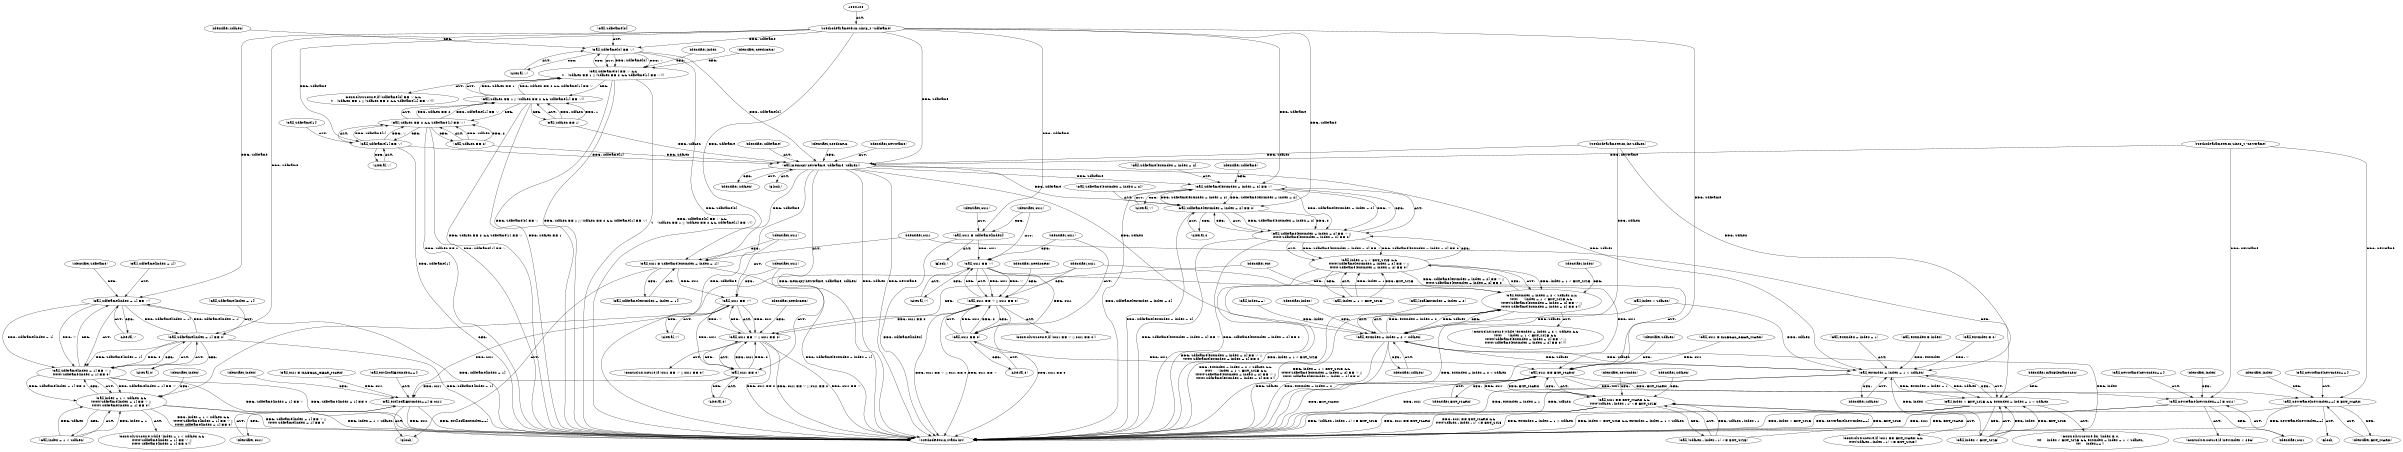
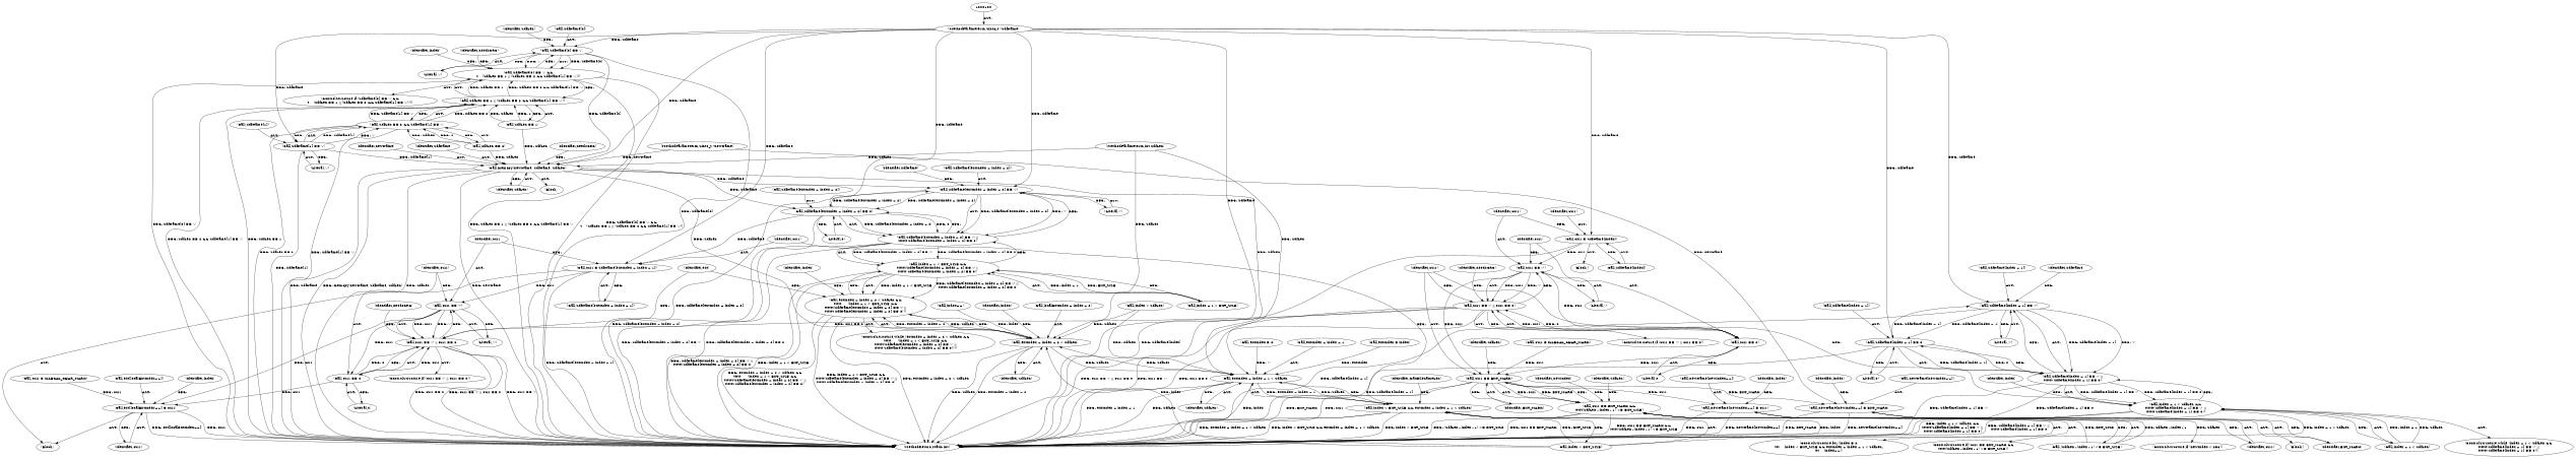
  digraph {
    n1 [label="(MethodParameterIn,uint8_t *udfName)"]
    n2 [label="(Call,udfName[0] == '.')"]
    n3 [label="(Call,memcpy(newName, udfName, udfLen))"]
    n4 [label="(Call,curr = udfName[extIndex + index + 1])"]
    n5 [label="(Call,udfName[extIndex + index + 2] == '/')"]
    n6 [label="(Call,udfName[extIndex + index + 2] == 0)"]
    n7 [label="(Call,udfName[1] == '.')"]
    n8 [label="(Call,curr = udfName[index])"]
    n9 [label="(Call,udfName[index + 1] == '/')"]
    n10 [label="(Call,udfName[index + 1] == 0)"]
    n11 [label="(MethodReturn,static int)"]
    n12 [label="(Call,udfName[0] == '.' &&\n\t    (udfLen == 1 || (udfLen == 2 && udfName[1] == '.')))"]
    n13 [label="(Literal,'.')"]
    n14 [label="(Call,extIndex + index + 1 < udfLen)"]
    n15 [label="(Call,extIndex + index + 2 < udfLen)"]
    n16 [label="(Identifier,udfLen)"]
    n17 [label="(Block,)"]
    n18 [label="(Call,curr == '/')"]
    n19 [label="(Call,udfName[extIndex + index + 1])"]
    n20 [label="(Block,)"]
    n21 [label="(Call,udfName[extIndex + index + 2] == '/' ||\n\t\t\t\t\t\t udfName[extIndex + index + 2] == 0)"]
    n22 [label="(Literal,'/')"]
    n23 [label="(Literal,0)"]
    n24 [label="(Call,udfLen == 2 && udfName[1] == '.')"]
    n25 [label="(Literal,'.')"]
    n26 [label="(Call,curr == '/')"]
    n27 [label="(Block,)"]
+   n28 [label="(Call,udfName[index])"]
    n29 [label="(Call,udfName[index + 1] == '/' ||\n\t\t\t\t\t\t udfName[index + 1] == 0)"]
    n30 [label="(Literal,'/')"]
    n31 [label="(Literal,0)"]
    1000100
    n33 [label="(Call,udfLen == 1 || (udfLen == 2 && udfName[1] == '.'))"]
    n34 [label="(ControlStructure,if (udfName[0] == '.' &&\n\t    (udfLen == 1 || (udfLen == 2 && udfName[1] == '.'))))"]
    n35 [label="(Call,udfLen == 1)"]
    n36 [label="(Call,index < EXT_SIZE && extIndex + index + 1 < udfLen)"]
    n37 [label="(Identifier,udfLen)"]
    n38 [label="(Call,extIndex + index + 2 < udfLen &&\n\t\t\t\t\t      (index + 1 < EXT_SIZE &&\n\t\t\t\t\t\t(udfName[extIndex + index + 2] == '/' ||\n\t\t\t\t\t\t udfName[extIndex + index + 2] == 0)))"]
    n39 [label="(Identifier,udfLen)"]
    n40 [label="(Call,index < EXT_SIZE)"]
    n41 [label="(ControlStructure,for (index = 0;\n\t\t\t     index < EXT_SIZE && extIndex + index + 1 < udfLen;\n\t\t\t     index++))"]
    n42 [label="(Call,index + 1 < EXT_SIZE &&\n\t\t\t\t\t\t(udfName[extIndex + index + 2] == '/' ||\n\t\t\t\t\t\t udfName[extIndex + index + 2] == 0))"]
    n43 [label="(ControlStructure,while (extIndex + index + 2 < udfLen &&\n\t\t\t\t\t      (index + 1 < EXT_SIZE &&\n\t\t\t\t\t\t(udfName[extIndex + index + 2] == '/' ||\n\t\t\t\t\t\t udfName[extIndex + index + 2] == 0))))"]
    n44 [label="(Call,index + 1 < EXT_SIZE)"]
    n45 [label="(Call,curr == '/' || curr == 0)"]
    n46 [label="(Call,curr == 0)"]
    n47 [label="(Call,ext[localExtIndex++] = curr)"]
    n48 [label="(Literal,'/')"]
    n49 [label="(ControlStructure,if (curr == '/' || curr == 0))"]
    n50 [label="(Literal,0)"]
    n51 [label="(Identifier,curr)"]
    n52 [label="(Call,udfLen == 2)"]
    n53 [label="(Call,curr == '/' || curr == 0)"]
    n54 [label="(Call,curr == 0)"]
    n55 [label="(Call,curr == EXT_MARK)"]
    n56 [label="(Literal,'/')"]
    n57 [label="(ControlStructure,if (curr == '/' || curr == 0))"]
    n58 [label="(Literal,0)"]
    n59 [label="(Call,curr == EXT_MARK &&\n\t\t\t\t\t(udfLen - index - 1) <= EXT_SIZE)"]
    n60 [label="(Call,newName[newIndex++] = curr)"]
    n61 [label="(Call,newName[newIndex++] = EXT_MARK)"]
    n62 [label="(Identifier,EXT_MARK)"]
    n63 [label="(ControlStructure,if (curr == EXT_MARK &&\n\t\t\t\t\t(udfLen - index - 1) <= EXT_SIZE))"]
    n64 [label="(Call,(udfLen - index - 1) <= EXT_SIZE)"]
    n65 [label="(Identifier,curr)"]
    n66 [label="(ControlStructure,if (newIndex < 256))"]
    n67 [label="(Identifier,EXT_MARK)"]
    n68 [label="(Block,)"]
    n69 [label="(Call,index + 1 < udfLen &&\n\t\t\t\t\t\t(udfName[index + 1] == '/' ||\n\t\t\t\t\t\t udfName[index + 1] == 0))"]
    n70 [label="(ControlStructure,while (index + 1 < udfLen &&\n\t\t\t\t\t\t(udfName[index + 1] == '/' ||\n\t\t\t\t\t\t udfName[index + 1] == 0)))"]
    n71 [label="(Call,index + 1 < udfLen)"]
    n72 [label="(Identifier,curr)"]
    n73 [label="(Identifier,needsCRC)"]
    n74 [label="(Identifier,curr)"]
    n75 [label="(Call,newName[newIndex++])"]
    n76 [label="(Call,udfName[1])"]
    n77 [label="(Identifier,maxFilenameLen)"]
    n78 [label="(Identifier,index)"]
    n79 [label="(Identifier,index)"]
    n80 [label="(Identifier,index)"]
    n81 [label="(Call,udfName[index + 1])"]
    n82 [label="(Identifier,newIndex)"]
    n83 [label="(Identifier,udfLen)"]
    n84 [label="(Call,index++)"]
    n85 [label="(Call,extIndex = 0)"]
    n86 [label="(Identifier,udfLen)"]
    n87 [label="(Identifier,curr)"]
    n88 [label="(Identifier,curr)"]
    n89 [label="(MethodParameterIn,uint8_t *newName)"]
    n90 [label="(Identifier,newName)"]
    n91 [label="(Identifier,needsCRC)"]
    n92 [label="(Identifier,curr)"]
    n93 [label="(Call,curr = ILLEGAL_CHAR_MARK)"]
    n94 [label="(Call,extIndex + index + 1)"]
    n95 [label="(Identifier,index)"]
    n96 [label="(MethodParameterIn,int udfLen)"]
    n97 [label="(Identifier,ext)"]
    n98 [label="(Call,udfName[extIndex + index + 2])"]
    n99 [label="(Identifier,index)"]
    n100 [label="(Call,curr = ILLEGAL_CHAR_MARK)"]
    n101 [label="(Identifier,udfName)"]
    n102 [label="(Call,udfName[0])"]
    n103 [label="(Identifier,udfName)"]
    n104 [label="(Identifier,index)"]
    n105 [label="(Identifier,udfLen)"]
    n106 [label="(Identifier,index)"]
    n107 [label="(Call,udfName[index + 1])"]
    n108 [label="(Call,ext[localExtIndex++])"]
    n109 [label="(Identifier,curr)"]
    n110 [label="(Identifier,needsCRC)"]
    n111 [label="(Call,newName[newIndex++])"]
    n112 [label="(Identifier,needsCRC)"]
    n113 [label="(Call,udfName[extIndex + index + 2])"]
    n114 [label="(Call,extIndex = index)"]
    n115 [label="(Identifier,udfName)"]
    n116 [label="(Call,localExtIndex + index + 2)"]
    n117 [label="(Call,index < udfLen)"]
    n118 [label="(Identifier,curr)"]
    n1 -> n2 [label="DDG: udfName"]
    n1 -> n3 [label="DDG: udfName"]
    n1 -> n4 [label="DDG: udfName"]
    n1 -> n5 [label="DDG: udfName"]
    n1 -> n6 [label="DDG: udfName"]
    n1 -> n7 [label="DDG: udfName"]
    n1 -> n8 [label="DDG: udfName"]
    n1 -> n9 [label="DDG: udfName"]
    n1 -> n10 [label="DDG: udfName"]
    n1 -> n11 [label="DDG: udfName"]
    n2 -> n3 [label="DDG: udfName[0]"]
    n2 -> n11 [label="DDG: udfName[0]"]
    n2 -> n12 [label="AST: "]
    n2 -> n12 [label="DDG: udfName[0]"]
    n2 -> n12 [label="DDG: '.'"]
    n2 -> n13 [label="CFG: "]
-   n3 -> n4 [label="DDG: udfName"]
+   n6 -> n4 [label="DDG: udfName"]
    n3 -> n5 [label="DDG: udfName"]
    n3 -> n6 [label="DDG: udfName"]
    n3 -> n11 [label="DDG: udfName"]
    n3 -> n11 [label="DDG: memcpy(newName, udfName, udfLen)"]
    n3 -> n11 [label="DDG: udfLen"]
    n3 -> n11 [label="DDG: newName"]
    n3 -> n14 [label="DDG: udfLen"]
    n3 -> n15 [label="DDG: udfLen"]
    n3 -> n16 [label="CFG: "]
    n3 -> n17 [label="AST: "]
    n4 -> n11 [label="DDG: udfName[extIndex + index + 1]"]
    n4 -> n18 [label="DDG: curr"]
    n4 -> n19 [label="CFG: "]
    n4 -> n20 [label="AST: "]
    n5 -> n6 [label="DDG: udfName[extIndex + index + 2]"]
    n5 -> n11 [label="DDG: udfName[extIndex + index + 2]"]
    n5 -> n21 [label="AST: "]
    n5 -> n21 [label="DDG: udfName[extIndex + index + 2]"]
    n5 -> n21 [label="DDG: '/'"]
    n5 -> n22 [label="CFG: "]
    n6 -> n5 [label="DDG: udfName[extIndex + index + 2]"]
    n6 -> n11 [label="DDG: udfName[extIndex + index + 2]"]
    n6 -> n21 [label="AST: "]
    n6 -> n21 [label="DDG: udfName[extIndex + index + 2]"]
    n6 -> n21 [label="DDG: 0"]
    n6 -> n23 [label="CFG: "]
    n7 -> n3 [label="DDG: udfName[1]"]
    n7 -> n11 [label="DDG: udfName[1]"]
    n7 -> n24 [label="AST: "]
    n7 -> n24 [label="DDG: udfName[1]"]
    n7 -> n24 [label="DDG: '.'"]
    n7 -> n25 [label="CFG: "]
    n8 -> n11 [label="DDG: udfName[index]"]
    n8 -> n26 [label="DDG: curr"]
    n8 -> n27 [label="AST: "]
+   n8 -> n28 [label="CFG: "]
    n9 -> n10 [label="DDG: udfName[index + 1]"]
    n9 -> n11 [label="DDG: udfName[index + 1]"]
    n9 -> n29 [label="AST: "]
    n9 -> n29 [label="DDG: udfName[index + 1]"]
    n9 -> n29 [label="DDG: '/'"]
    n9 -> n30 [label="CFG: "]
    n10 -> n9 [label="DDG: udfName[index + 1]"]
    n10 -> n11 [label="DDG: udfName[index + 1]"]
    n10 -> n29 [label="AST: "]
    n10 -> n29 [label="DDG: udfName[index + 1]"]
    n10 -> n29 [label="DDG: 0"]
    n10 -> n31 [label="CFG: "]
    n12 -> n2 [label="CFG: "]
    n12 -> n11 [label="DDG: udfName[0] == '.'"]
    n12 -> n11 [label="DDG: udfLen == 1 || (udfLen == 2 && udfName[1] == '.')"]
    n12 -> n11 [label="DDG: udfName[0] == '.' &&\n\t    (udfLen == 1 || (udfLen == 2 && udfName[1] == '.'))"]
    n12 -> n33 [label="CFG: "]
    n12 -> n34 [label="AST: "]
    n13 -> n2 [label="AST: "]
    n14 -> n11 [label="DDG: extIndex + index + 1"]
    n14 -> n11 [label="DDG: udfLen"]
    n14 -> n15 [label="DDG: udfLen"]
    n14 -> n36 [label="AST: "]
    n14 -> n36 [label="DDG: extIndex + index + 1"]
    n14 -> n36 [label="DDG: udfLen"]
    n14 -> n37 [label="CFG: "]
    n15 -> n11 [label="DDG: udfLen"]
    n15 -> n11 [label="DDG: extIndex + index + 2"]
    n15 -> n14 [label="DDG: udfLen"]
    n15 -> n38 [label="AST: "]
    n15 -> n38 [label="DDG: extIndex + index + 2"]
    n15 -> n38 [label="DDG: udfLen"]
    n15 -> n39 [label="CFG: "]
    n16 -> n3 [label="AST: "]
    n18 -> n45 [label="AST: "]
    n18 -> n45 [label="DDG: curr"]
    n18 -> n45 [label="DDG: '/'"]
    n18 -> n46 [label="DDG: curr"]
    n18 -> n47 [label="DDG: curr"]
    n18 -> n48 [label="CFG: "]
    n19 -> n4 [label="AST: "]
    n21 -> n5 [label="CFG: "]
    n21 -> n6 [label="CFG: "]
    n21 -> n11 [label="DDG: udfName[extIndex + index + 2] == '/'"]
    n21 -> n11 [label="DDG: udfName[extIndex + index + 2] == 0"]
    n21 -> n42 [label="AST: "]
    n21 -> n42 [label="DDG: udfName[extIndex + index + 2] == '/'"]
    n21 -> n42 [label="DDG: udfName[extIndex + index + 2] == 0"]
    n22 -> n5 [label="AST: "]
    n23 -> n6 [label="AST: "]
    n24 -> n7 [label="CFG: "]
    n24 -> n11 [label="DDG: udfLen == 2"]
    n24 -> n11 [label="DDG: udfName[1] == '.'"]
    n24 -> n33 [label="AST: "]
    n24 -> n33 [label="DDG: udfLen == 2"]
    n24 -> n33 [label="DDG: udfName[1] == '.'"]
    n24 -> n52 [label="CFG: "]
    n25 -> n7 [label="AST: "]
    n26 -> n53 [label="AST: "]
    n26 -> n53 [label="DDG: curr"]
    n26 -> n53 [label="DDG: '/'"]
    n26 -> n54 [label="DDG: curr"]
    n26 -> n55 [label="DDG: curr"]
    n26 -> n56 [label="CFG: "]
+   n28 -> n8 [label="AST: "]
    n29 -> n9 [label="CFG: "]
    n29 -> n10 [label="CFG: "]
    n29 -> n11 [label="DDG: udfName[index + 1] == '/'"]
    n29 -> n11 [label="DDG: udfName[index + 1] == 0"]
    n29 -> n69 [label="AST: "]
    n29 -> n69 [label="DDG: udfName[index + 1] == '/'"]
    n29 -> n69 [label="DDG: udfName[index + 1] == 0"]
    n30 -> n9 [label="AST: "]
    n31 -> n10 [label="AST: "]
    1000100 -> n1 [label="AST: "]
    n33 -> n11 [label="DDG: udfLen == 2 && udfName[1] == '.'"]
    n33 -> n11 [label="DDG: udfLen == 1"]
    n33 -> n12 [label="AST: "]
    n33 -> n12 [label="DDG: udfLen == 1"]
    n33 -> n12 [label="DDG: udfLen == 2 && udfName[1] == '.'"]
    n33 -> n24 [label="CFG: "]
    n33 -> n35 [label="CFG: "]
    n35 -> n3 [label="DDG: udfLen"]
    n35 -> n33 [label="AST: "]
    n35 -> n33 [label="DDG: udfLen"]
    n35 -> n33 [label="DDG: 1"]
    n36 -> n11 [label="DDG: extIndex + index + 1 < udfLen"]
    n36 -> n11 [label="DDG: index < EXT_SIZE && extIndex + index + 1 < udfLen"]
    n36 -> n11 [label="DDG: index < EXT_SIZE"]
    n36 -> n14 [label="CFG: "]
    n36 -> n40 [label="CFG: "]
    n36 -> n41 [label="AST: "]
    n37 -> n14 [label="AST: "]
    n38 -> n11 [label="DDG: extIndex + index + 2 < udfLen &&\n\t\t\t\t\t      (index + 1 < EXT_SIZE &&\n\t\t\t\t\t\t(udfName[extIndex + index + 2] == '/' ||\n\t\t\t\t\t\t udfName[extIndex + index + 2] == 0))"]
    n38 -> n11 [label="DDG: index + 1 < EXT_SIZE &&\n\t\t\t\t\t\t(udfName[extIndex + index + 2] == '/' ||\n\t\t\t\t\t\t udfName[extIndex + index + 2] == 0)"]
    n38 -> n11 [label="DDG: extIndex + index + 2 < udfLen"]
    n38 -> n15 [label="CFG: "]
    n38 -> n42 [label="CFG: "]
    n38 -> n43 [label="AST: "]
    n39 -> n15 [label="AST: "]
    n40 -> n14 [label="DDG: index"]
    n40 -> n15 [label="DDG: index"]
    n40 -> n36 [label="AST: "]
    n40 -> n36 [label="DDG: index"]
    n40 -> n36 [label="DDG: EXT_SIZE"]
    n42 -> n11 [label="DDG: udfName[extIndex + index + 2] == '/' ||\n\t\t\t\t\t\t udfName[extIndex + index + 2] == 0"]
    n42 -> n11 [label="DDG: index + 1 < EXT_SIZE"]
    n42 -> n21 [label="CFG: "]
    n42 -> n38 [label="AST: "]
    n42 -> n38 [label="DDG: index + 1 < EXT_SIZE"]
    n42 -> n38 [label="DDG: udfName[extIndex + index + 2] == '/' ||\n\t\t\t\t\t\t udfName[extIndex + index + 2] == 0"]
    n42 -> n44 [label="CFG: "]
    n44 -> n42 [label="AST: "]
    n44 -> n42 [label="DDG: index + 1"]
    n44 -> n42 [label="DDG: EXT_SIZE"]
    n45 -> n11 [label="DDG: curr == '/' || curr == 0"]
    n45 -> n11 [label="DDG: curr == '/'"]
    n45 -> n11 [label="DDG: curr == 0"]
    n45 -> n18 [label="CFG: "]
    n45 -> n46 [label="CFG: "]
    n45 -> n49 [label="AST: "]
    n46 -> n45 [label="AST: "]
    n46 -> n45 [label="DDG: curr"]
    n46 -> n45 [label="DDG: 0"]
    n46 -> n47 [label="DDG: curr"]
    n46 -> n50 [label="CFG: "]
    n47 -> n11 [label="DDG: ext[localExtIndex++]"]
    n47 -> n11 [label="DDG: curr"]
    n47 -> n20 [label="AST: "]
    n47 -> n51 [label="CFG: "]
    n48 -> n18 [label="AST: "]
    n50 -> n46 [label="AST: "]
    n51 -> n47 [label="AST: "]
    n52 -> n3 [label="DDG: udfLen"]
    n52 -> n24 [label="AST: "]
    n52 -> n24 [label="DDG: udfLen"]
    n52 -> n24 [label="DDG: 2"]
    n53 -> n11 [label="DDG: curr == '/' || curr == 0"]
    n53 -> n11 [label="DDG: curr == '/'"]
    n53 -> n11 [label="DDG: curr == 0"]
    n53 -> n26 [label="CFG: "]
    n53 -> n45 [label="DDG: curr == 0"]
    n53 -> n54 [label="CFG: "]
    n53 -> n57 [label="AST: "]
    n54 -> n53 [label="AST: "]
    n54 -> n53 [label="DDG: curr"]
    n54 -> n53 [label="DDG: 0"]
    n54 -> n55 [label="DDG: curr"]
    n54 -> n58 [label="CFG: "]
    n55 -> n11 [label="DDG: EXT_MARK"]
    n55 -> n11 [label="DDG: curr"]
    n55 -> n59 [label="AST: "]
    n55 -> n59 [label="DDG: curr"]
    n55 -> n59 [label="DDG: EXT_MARK"]
    n55 -> n60 [label="DDG: curr"]
    n55 -> n61 [label="DDG: EXT_MARK"]
    n55 -> n62 [label="CFG: "]
    n56 -> n26 [label="AST: "]
    n58 -> n54 [label="AST: "]
    n59 -> n11 [label="DDG: curr == EXT_MARK"]
    n59 -> n11 [label="DDG: curr == EXT_MARK &&\n\t\t\t\t\t(udfLen - index - 1) <= EXT_SIZE"]
    n59 -> n11 [label="DDG: (udfLen - index - 1) <= EXT_SIZE"]
    n59 -> n55 [label="CFG: "]
    n59 -> n63 [label="AST: "]
    n59 -> n64 [label="CFG: "]
    n60 -> n11 [label="DDG: curr"]
    n60 -> n11 [label="DDG: newName[newIndex++]"]
    n60 -> n65 [label="CFG: "]
-   n60 -> n66 [label="AST: "]
+   n60 -> n66 [label="DDG: udfLen"]
    n61 -> n11 [label="DDG: EXT_MARK"]
    n61 -> n11 [label="DDG: newName[newIndex++]"]
    n61 -> n67 [label="CFG: "]
    n61 -> n68 [label="AST: "]
    n62 -> n55 [label="AST: "]
    n64 -> n59 [label="AST: "]
    n64 -> n59 [label="DDG: udfLen - index - 1"]
    n64 -> n59 [label="DDG: EXT_SIZE"]
    n65 -> n60 [label="AST: "]
    n67 -> n61 [label="AST: "]
    n69 -> n11 [label="DDG: index + 1 < udfLen &&\n\t\t\t\t\t\t(udfName[index + 1] == '/' ||\n\t\t\t\t\t\t udfName[index + 1] == 0)"]
    n69 -> n11 [label="DDG: udfName[index + 1] == '/' ||\n\t\t\t\t\t\t udfName[index + 1] == 0"]
    n69 -> n11 [label="DDG: index + 1 < udfLen"]
    n69 -> n29 [label="CFG: "]
    n69 -> n70 [label="AST: "]
    n69 -> n71 [label="CFG: "]
    n71 -> n69 [label="AST: "]
    n71 -> n69 [label="DDG: index + 1"]
    n71 -> n69 [label="DDG: udfLen"]
    n72 -> n8 [label="AST: "]
    n73 -> n3 [label="CFG: "]
    n74 -> n18 [label="CFG: "]
    n74 -> n46 [label="AST: "]
    n75 -> n60 [label="AST: "]
    n76 -> n7 [label="AST: "]
    n77 -> n36 [label="CFG: "]
    n78 -> n69 [label="CFG: "]
    n79 -> n38 [label="CFG: "]
    n80 -> n12 [label="CFG: "]
    n81 -> n9 [label="AST: "]
    n82 -> n59 [label="CFG: "]
    n83 -> n55 [label="CFG: "]
    n84 -> n15 [label="DDG: index"]
    n85 -> n14 [label="DDG: '/'"]
    n86 -> n2 [label="CFG: "]
    n87 -> n4 [label="CFG: "]
    n87 -> n18 [label="AST: "]
    n88 -> n53 [label="CFG: "]
    n88 -> n55 [label="AST: "]
    n88 -> n69 [label="CFG: "]
    n89 -> n3 [label="DDG: newName"]
-   n89 -> n60 [label="DDG: newName"]
    n89 -> n61 [label="DDG: newName"]
    n90 -> n3 [label="AST: "]
    n91 -> n45 [label="CFG: "]
    n92 -> n4 [label="AST: "]
    n92 -> n36 [label="CFG: "]
    n93 -> n55 [label="DDG: curr"]
    n94 -> n14 [label="AST: "]
    n95 -> n60 [label="CFG: "]
    n96 -> n3 [label="DDG: udfLen"]
    n96 -> n14 [label="DDG: udfLen"]
    n96 -> n15 [label="DDG: udfLen"]
    n97 -> n38 [label="CFG: "]
    n97 -> n45 [label="CFG: "]
    n98 -> n6 [label="AST: "]
    n99 -> n47 [label="CFG: "]
    n100 -> n47 [label="DDG: curr"]
    n101 -> n9 [label="CFG: "]
    n102 -> n2 [label="AST: "]
    n103 -> n3 [label="AST: "]
    n104 -> n15 [label="CFG: "]
    n105 -> n59 [label="CFG: "]
    n106 -> n61 [label="CFG: "]
    n107 -> n10 [label="AST: "]
    n108 -> n47 [label="AST: "]
    n109 -> n8 [label="CFG: "]
    n109 -> n26 [label="AST: "]
    n110 -> n53 [label="CFG: "]
    n111 -> n61 [label="AST: "]
    n112 -> n12 [label="CFG: "]
    n113 -> n5 [label="AST: "]
    n114 -> n14 [label="DDG: extIndex"]
    n115 -> n5 [label="CFG: "]
    n116 -> n15 [label="AST: "]
    n117 -> n14 [label="DDG: udfLen"]
    n117 -> n15 [label="DDG: udfLen"]
    n118 -> n26 [label="CFG: "]
    n118 -> n54 [label="AST: "]
  }
